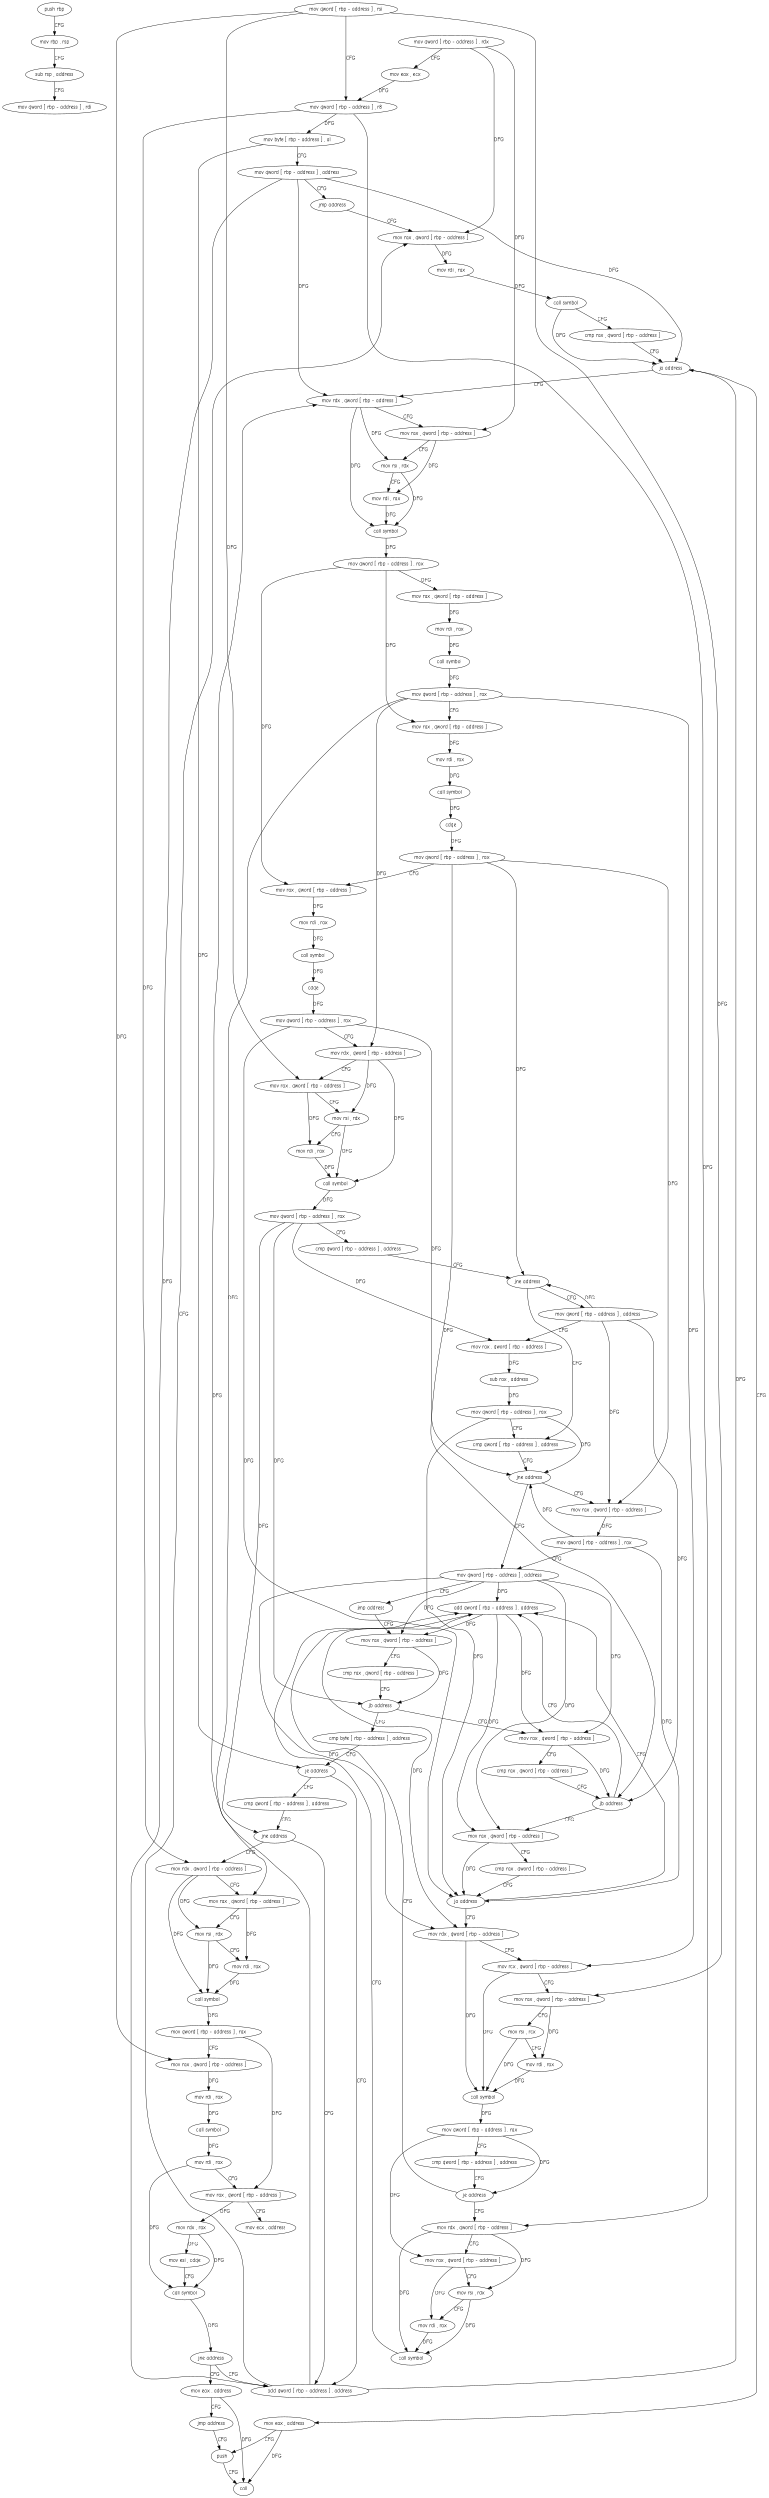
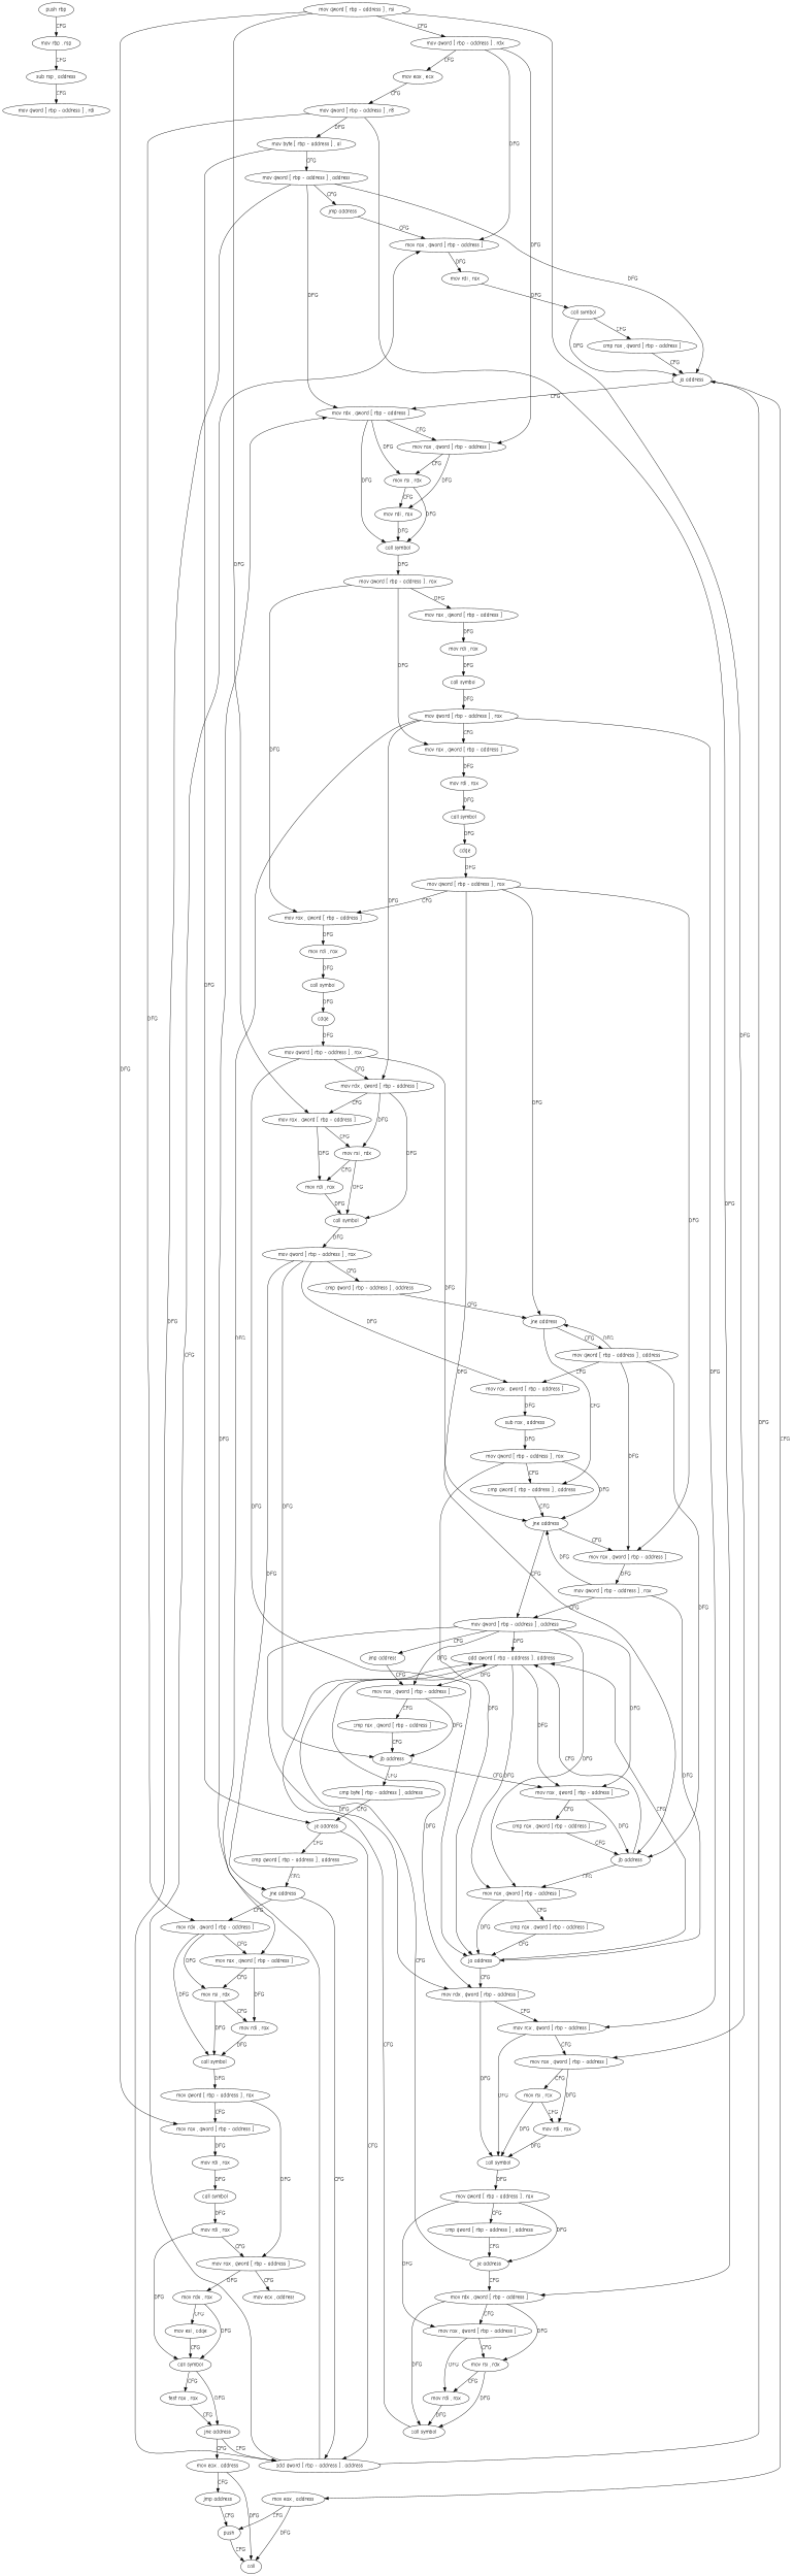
  digraph {
    fontname="Comic Neue"
    node [fontname="Comic Neue"]
    edge [fontname="Comic Neue"]
    n1 [label="push rbp"]
    n2 [label="mov rbp , rsp"]
    n3 [label="sub rsp , address"]
    n4 [label="mov qword [ rbp - address ] , rdi"]
    n5 [label="mov qword [ rbp - address ] , rsi"]
    n6 [label="mov qword [ rbp - address ] , rdx"]
    n7 [label="mov rax , qword [ rbp - address ]"]
    n8 [label="mov rax , qword [ rbp - address ]"]
    n9 [label="mov rax , qword [ rbp - address ]"]
    n10 [label="mov eax , ecx"]
    n11 [label="mov rax , qword [ rbp - address ]"]
    n12 [label="mov rax , qword [ rbp - address ]"]
    n13 [label="mov rsi , rdx"]
    n14 [label="mov rdi , rax"]
    n15 [label="mov rsi , rcx"]
    n16 [label="mov rdi , rax"]
    n17 [label="mov rdi , rax"]
    n18 [label="mov qword [ rbp - address ] , r8"]
    n19 [label="mov rdi , rax"]
    n20 [label="mov rsi , rdx"]
    n21 [label="mov rdi , rax"]
    n22 [label="mov byte [ rbp - address ] , al"]
    n23 [label="mov rdx , qword [ rbp - address ]"]
    n24 [label="mov rdx , qword [ rbp - address ]"]
    n25 [label="mov qword [ rbp - address ] , address"]
    n26 [label="je address"]
    n27 [label="mov rax , qword [ rbp - address ]"]
    n28 [label="mov rsi , rdx"]
    n29 [label="call symbol"]
    n30 [label="mov rax , qword [ rbp - address ]"]
    n31 [label="mov rsi , rdx"]
    n32 [label="call symbol"]
    n33 [label="jmp address"]
    n34 [label="ja address"]
    n35 [label="mov rdx , qword [ rbp - address ]"]
    n36 [label="add qword [ rbp - address ] , address"]
    n37 [label="cmp qword [ rbp - address ] , address"]
    n38 [label="mov eax , address"]
    n39 [label="call symbol"]
    n40 [label="call symbol"]
    n41 [label="cmp rax , qword [ rbp - address ]"]
    n42 [label=push]
    n43 [label=call]
    n44 [label="mov qword [ rbp - address ] , rax"]
    n45 [label="mov rax , qword [ rbp - address ]"]
    n46 [label="mov rax , qword [ rbp - address ]"]
    n47 [label="mov rax , qword [ rbp - address ]"]
    n48 [label="mov rdi , rax"]
    n49 [label="mov rdi , rax"]
    n50 [label="mov rdi , rax"]
    n51 [label="call symbol"]
    n52 [label="mov qword [ rbp - address ] , rax"]
    n53 [label="mov rdx , qword [ rbp - address ]"]
    n54 [label="mov rcx , qword [ rbp - address ]"]
    n55 [label="call symbol"]
    n56 [label="call symbol"]
    n57 [label="mov rdi , rax"]
    n58 [label="call symbol"]
    n59 [label=cdqe]
    n60 [label="mov qword [ rbp - address ] , rax"]
    n61 [label="jne address"]
    n62 [label="mov rax , qword [ rbp - address ]"]
    n63 [label="jb address"]
    n64 [label="cmp qword [ rbp - address ] , address"]
    n65 [label="mov qword [ rbp - address ] , address"]
    n66 [label="mov qword [ rbp - address ] , rax"]
    n67 [label="add qword [ rbp - address ] , address"]
    n68 [label="mov rax , qword [ rbp - address ]"]
    n69 [label="call symbol"]
    n70 [label=cdqe]
    n71 [label="mov qword [ rbp - address ] , rax"]
    n72 [label="jne address"]
    n73 [label="ja address"]
    n74 [label="mov qword [ rbp - address ] , address"]
    n75 [label="mov rdx , qword [ rbp - address ]"]
    n76 [label="mov qword [ rbp - address ] , rax"]
    n77 [label="cmp qword [ rbp - address ] , address"]
    n78 [label="mov rax , qword [ rbp - address ]"]
    n79 [label="jb address"]
    n80 [label="jne address"]
    n81 [label="sub rax , address"]
    n82 [label="mov rax , qword [ rbp - address ]"]
    n83 [label="cmp byte [ rbp - address ] , address"]
    n84 [label="jmp address"]
    n85 [label="mov rax , qword [ rbp - address ]"]
    n86 [label="cmp rax , qword [ rbp - address ]"]
    n87 [label="cmp rax , qword [ rbp - address ]"]
    n88 [label="cmp rax , qword [ rbp - address ]"]
    n89 [label="mov qword [ rbp - address ] , rax"]
    n90 [label="mov qword [ rbp - address ] , rax"]
    n91 [label="mov qword [ rbp - address ] , rax"]
    n92 [label="cmp qword [ rbp - address ] , address"]
    n93 [label="je address"]
    n94 [label="mov rdi , rax"]
    n95 [label="mov rax , qword [ rbp - address ]"]
    n96 [label="mov ecx , address"]
    n97 [label="mov rdx , rax"]
    n98 [label="call symbol"]
    n99 [label="mov rdi , rax"]
    n100 [label="call symbol"]
+   n101 [label="test rax , rax"]
    n102 [label="jne address"]
    n103 [label="mov esi , cdqe"]
    n104 [label="mov eax , address"]
    n105 [label="jmp address"]
    n1 -> n2 [label=CFG]
    n2 -> n3 [label=CFG]
    n3 -> n4 [label=CFG]
-   n5 -> n18 [label=CFG]
+   n5 -> n6 [label=CFG]
    n5 -> n7 [label=DFG]
    n5 -> n8 [label=DFG]
    n5 -> n9 [label=DFG]
    n6 -> n10 [label=CFG]
    n6 -> n11 [label=DFG]
    n6 -> n12 [label=DFG]
    n7 -> n13 [label=CFG]
    n7 -> n14 [label=DFG]
    n8 -> n15 [label=CFG]
    n8 -> n16 [label=DFG]
    n9 -> n17 [label=DFG]
-   n10 -> n18 [label=DFG]
+   n10 -> n18 [label=CFG]
    n11 -> n19 [label=DFG]
    n12 -> n20 [label=CFG]
    n12 -> n21 [label=DFG]
    n13 -> n14 [label=CFG]
    n13 -> n55 [label=DFG]
    n14 -> n55 [label=DFG]
    n15 -> n16 [label=CFG]
    n15 -> n56 [label=DFG]
    n16 -> n56 [label=DFG]
    n17 -> n98 [label=DFG]
    n18 -> n22 [label=DFG]
    n18 -> n23 [label=DFG]
    n18 -> n24 [label=DFG]
    n19 -> n40 [label=DFG]
    n20 -> n21 [label=CFG]
    n20 -> n39 [label=DFG]
    n21 -> n39 [label=DFG]
    n22 -> n25 [label=CFG]
    n22 -> n26 [label=DFG]
    n23 -> n27 [label=CFG]
    n23 -> n28 [label=DFG]
    n23 -> n29 [label=DFG]
    n24 -> n30 [label=CFG]
    n24 -> n31 [label=DFG]
    n24 -> n32 [label=DFG]
    n25 -> n33 [label=CFG]
    n25 -> n34 [label=DFG]
    n25 -> n35 [label=DFG]
    n25 -> n36 [label=DFG]
    n26 -> n36 [label=CFG]
    n26 -> n37 [label=CFG]
    n27 -> n28 [label=CFG]
    n27 -> n57 [label=DFG]
    n28 -> n29 [label=DFG]
    n28 -> n57 [label=CFG]
    n29 -> n91 [label=DFG]
    n30 -> n31 [label=CFG]
    n30 -> n94 [label=DFG]
    n31 -> n32 [label=DFG]
    n31 -> n94 [label=CFG]
    n32 -> n67 [label=CFG]
    n33 -> n11 [label=CFG]
    n34 -> n35 [label=CFG]
    n34 -> n38 [label=CFG]
    n35 -> n12 [label=CFG]
    n35 -> n20 [label=DFG]
    n35 -> n39 [label=DFG]
    n36 -> n11 [label=CFG]
    n36 -> n34 [label=DFG]
    n36 -> n35 [label=DFG]
    n37 -> n80 [label=CFG]
    n38 -> n42 [label=CFG]
    n38 -> n43 [label=DFG]
    n39 -> n44 [label=DFG]
    n40 -> n34 [label=DFG]
    n40 -> n41 [label=CFG]
    n41 -> n34 [label=CFG]
    n42 -> n43 [label=CFG]
    n44 -> n45 [label=DFG]
    n44 -> n46 [label=DFG]
    n44 -> n47 [label=DFG]
    n45 -> n48 [label=DFG]
    n46 -> n49 [label=DFG]
    n47 -> n50 [label=DFG]
    n48 -> n51 [label=DFG]
    n49 -> n58 [label=DFG]
    n50 -> n69 [label=DFG]
    n51 -> n52 [label=DFG]
    n52 -> n27 [label=DFG]
    n52 -> n46 [label=CFG]
    n52 -> n53 [label=DFG]
    n52 -> n54 [label=DFG]
    n53 -> n7 [label=CFG]
    n53 -> n13 [label=DFG]
    n53 -> n55 [label=DFG]
    n54 -> n8 [label=CFG]
    n54 -> n56 [label=DFG]
    n55 -> n76 [label=DFG]
    n56 -> n90 [label=DFG]
    n57 -> n29 [label=DFG]
    n58 -> n59 [label=DFG]
    n59 -> n60 [label=DFG]
    n60 -> n47 [label=CFG]
    n60 -> n61 [label=DFG]
    n60 -> n62 [label=DFG]
    n60 -> n63 [label=DFG]
    n61 -> n64 [label=CFG]
    n61 -> n65 [label=CFG]
    n62 -> n66 [label=DFG]
    n63 -> n67 [label=CFG]
    n63 -> n68 [label=CFG]
    n64 -> n72 [label=CFG]
    n65 -> n61 [label=DFG]
    n65 -> n62 [label=DFG]
    n65 -> n63 [label=DFG]
    n65 -> n78 [label=CFG]
    n66 -> n72 [label=DFG]
    n66 -> n73 [label=DFG]
    n66 -> n74 [label=CFG]
    n67 -> n68 [label=DFG]
    n67 -> n75 [label=DFG]
    n67 -> n82 [label=DFG]
    n67 -> n85 [label=DFG]
    n68 -> n73 [label=DFG]
    n68 -> n88 [label=CFG]
    n69 -> n70 [label=DFG]
    n70 -> n71 [label=DFG]
    n71 -> n53 [label=CFG]
    n71 -> n72 [label=DFG]
    n71 -> n73 [label=DFG]
    n72 -> n62 [label=CFG]
    n72 -> n74 [label=CFG]
    n73 -> n67 [label=CFG]
    n73 -> n75 [label=CFG]
    n74 -> n67 [label=DFG]
    n74 -> n68 [label=DFG]
    n74 -> n75 [label=DFG]
    n74 -> n82 [label=DFG]
    n74 -> n84 [label=CFG]
    n74 -> n85 [label=DFG]
    n75 -> n54 [label=CFG]
    n75 -> n56 [label=DFG]
    n76 -> n77 [label=CFG]
    n76 -> n78 [label=DFG]
    n76 -> n79 [label=DFG]
    n76 -> n80 [label=DFG]
    n77 -> n61 [label=CFG]
    n78 -> n81 [label=DFG]
    n79 -> n82 [label=CFG]
    n79 -> n83 [label=CFG]
    n80 -> n23 [label=CFG]
    n80 -> n36 [label=CFG]
    n81 -> n89 [label=DFG]
    n82 -> n63 [label=DFG]
    n82 -> n87 [label=CFG]
    n83 -> n26 [label=CFG]
    n84 -> n85 [label=CFG]
    n85 -> n79 [label=DFG]
    n85 -> n86 [label=CFG]
    n86 -> n79 [label=CFG]
    n87 -> n63 [label=CFG]
    n88 -> n73 [label=CFG]
    n89 -> n64 [label=CFG]
    n89 -> n72 [label=DFG]
    n89 -> n73 [label=DFG]
    n90 -> n30 [label=DFG]
    n90 -> n92 [label=CFG]
    n90 -> n93 [label=DFG]
    n91 -> n9 [label=CFG]
    n91 -> n95 [label=DFG]
    n92 -> n93 [label=CFG]
    n93 -> n24 [label=CFG]
    n93 -> n67 [label=CFG]
    n94 -> n32 [label=DFG]
    n95 -> n96 [label=CFG]
    n95 -> n97 [label=DFG]
    n97 -> n100 [label=DFG]
-   n97 -> n103 [label=DFG]
+   n97 -> n103 [label=CFG]
    n98 -> n99 [label=DFG]
    n99 -> n95 [label=CFG]
    n99 -> n100 [label=DFG]
+   n100 -> n101 [label=CFG]
    n100 -> n102 [label=DFG]
+   n101 -> n102 [label=CFG]
    n102 -> n36 [label=CFG]
    n102 -> n104 [label=CFG]
    n103 -> n100 [label=CFG]
    n104 -> n43 [label=DFG]
    n104 -> n105 [label=CFG]
    n105 -> n42 [label=CFG]
  }
